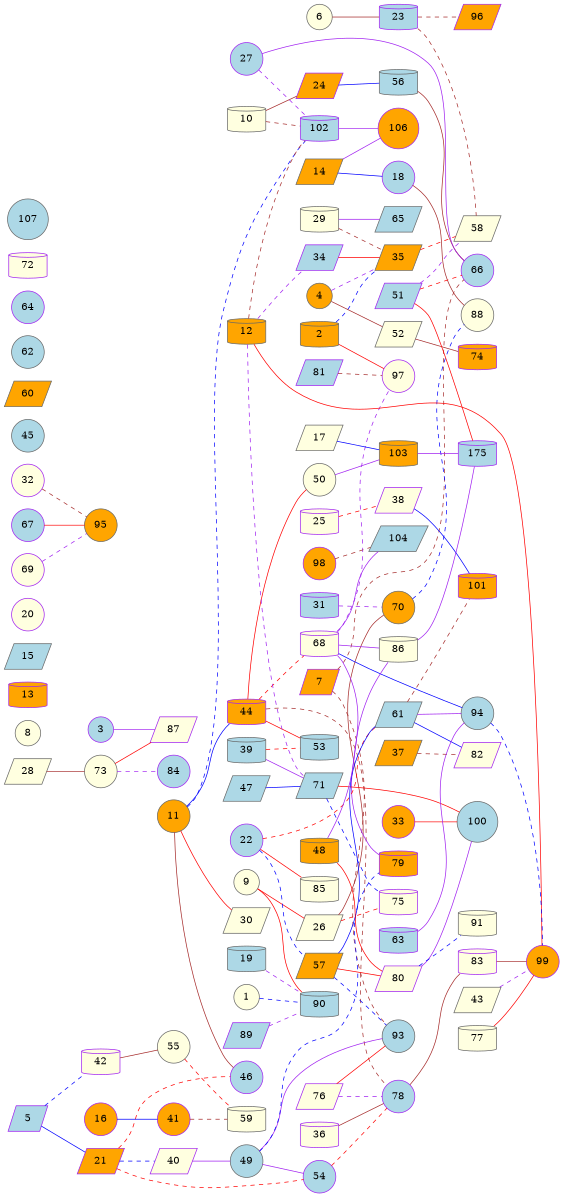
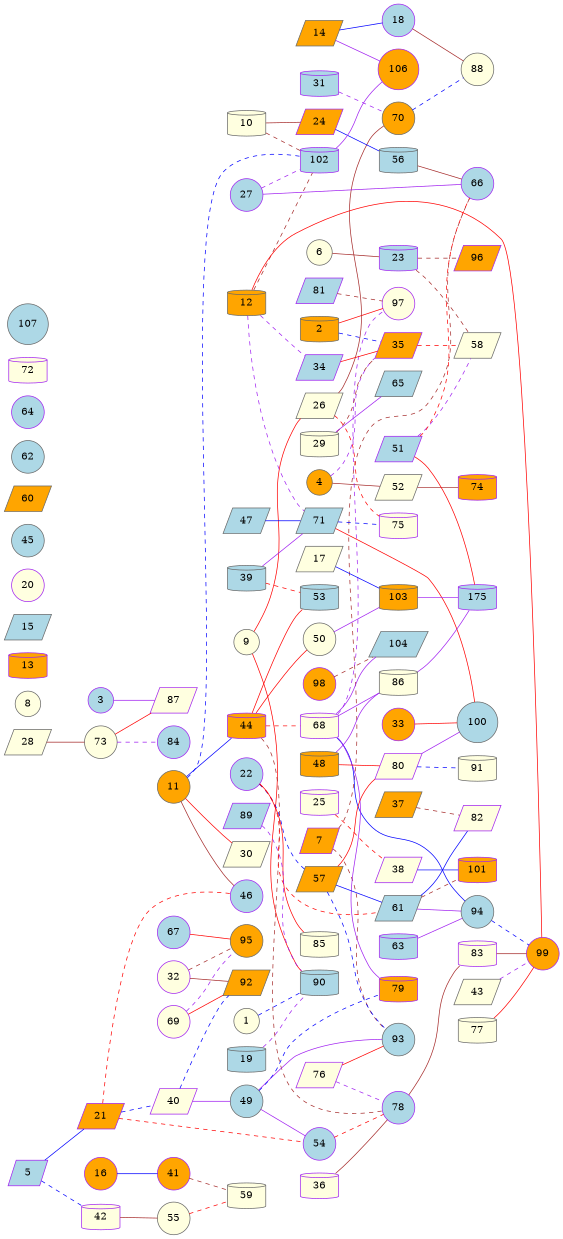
  graph {
    fontname="DejaVu Serif"
    rankdir=LR
    node [color=gray40 fillcolor=lightblue fontname="DejaVu Serif" shape=circle style=filled]
    edge [color=purple fontname="DejaVu Serif" style=solid]
    90 [shape=cylinder]
    1 [fillcolor=lightyellow]
    2 [fillcolor=orange shape=cylinder]
-   35 [fillcolor=orange shape=parallelogram]
+   35 [color=purple fillcolor=orange shape=parallelogram]
    97 [color=purple fillcolor=lightyellow]
    58 [fillcolor=lightyellow shape=parallelogram]
    3 [color=purple]
    87 [color=purple fillcolor=lightyellow shape=parallelogram]
    4 [fillcolor=orange]
    52 [fillcolor=lightyellow shape=parallelogram]
    74 [color=purple fillcolor=orange shape=cylinder]
    5 [color=purple shape=parallelogram]
    21 [color=purple fillcolor=orange shape=parallelogram]
    42 [color=purple fillcolor=lightyellow shape=cylinder]
    46 [color=purple]
    40 [color=purple fillcolor=lightyellow shape=parallelogram]
    54 [color=purple]
    55 [fillcolor=lightyellow]
    23 [color=purple shape=cylinder]
    6 [fillcolor=lightyellow]
    96 [color=purple fillcolor=orange shape=parallelogram]
    7 [color=purple fillcolor=orange shape=parallelogram]
    66 [color=purple]
    93
    8 [fillcolor=lightyellow]
    9 [fillcolor=lightyellow]
    26 [fillcolor=lightyellow shape=parallelogram]
    70 [fillcolor=orange]
    75 [color=purple fillcolor=lightyellow shape=cylinder]
    10 [fillcolor=lightyellow shape=cylinder]
    24 [color=purple fillcolor=orange shape=parallelogram]
    102 [color=purple shape=cylinder]
    56 [shape=cylinder]
    106 [color=purple fillcolor=orange]
    11 [fillcolor=orange]
    30 [fillcolor=lightyellow shape=parallelogram]
    44 [color=purple fillcolor=orange shape=cylinder]
    78 [color=purple]
    53 [shape=cylinder]
    50 [fillcolor=lightyellow]
    68 [color=purple fillcolor=lightyellow shape=cylinder]
    12 [fillcolor=orange shape=cylinder]
    34 [color=purple shape=parallelogram]
    71 [shape=parallelogram]
    99 [color=purple fillcolor=orange]
    100
    13 [color=purple fillcolor=orange shape=cylinder]
    14 [fillcolor=orange shape=parallelogram]
    18 [color=purple]
    88 [fillcolor=lightyellow]
    15 [shape=parallelogram]
    16 [color=purple fillcolor=orange]
    41 [color=purple fillcolor=orange]
    59 [fillcolor=lightyellow shape=cylinder]
    17 [fillcolor=lightyellow shape=parallelogram]
    103 [fillcolor=orange shape=cylinder]
    n57 [color=purple label=175 shape=cylinder]
    19 [shape=cylinder]
    20 [color=purple fillcolor=lightyellow]
+   92 [fillcolor=orange shape=parallelogram]
    49
    22 [color=purple]
    57 [fillcolor=orange shape=parallelogram]
    61 [shape=parallelogram]
    85 [fillcolor=lightyellow shape=cylinder]
    80 [color=purple fillcolor=lightyellow shape=parallelogram]
    82 [color=purple fillcolor=lightyellow shape=parallelogram]
    101 [color=purple fillcolor=orange shape=cylinder]
    94
    25 [color=purple fillcolor=lightyellow shape=cylinder]
    38 [color=purple fillcolor=lightyellow shape=parallelogram]
    27 [color=purple]
    104 [shape=parallelogram]
    28 [fillcolor=lightyellow shape=parallelogram]
    73 [fillcolor=lightyellow]
    84 [color=purple]
    29 [fillcolor=lightyellow shape=cylinder]
    65 [shape=parallelogram]
    31 [color=purple shape=cylinder]
    32 [color=purple fillcolor=lightyellow]
    95 [fillcolor=orange]
    33 [color=purple fillcolor=orange]
    36 [color=purple fillcolor=lightyellow shape=cylinder]
    83 [color=purple fillcolor=lightyellow shape=cylinder]
    37 [fillcolor=orange shape=parallelogram]
    39 [shape=cylinder]
    79 [color=purple fillcolor=orange shape=cylinder]
    43 [fillcolor=lightyellow shape=parallelogram]
    86 [fillcolor=lightyellow shape=cylinder]
    45
    47 [shape=parallelogram]
    48 [fillcolor=orange shape=cylinder]
    91 [fillcolor=lightyellow shape=cylinder]
    51 [color=purple shape=parallelogram]
    60 [fillcolor=orange shape=parallelogram]
    62
    63 [color=purple shape=cylinder]
    64 [color=purple]
    67 [color=purple]
    69 [color=purple fillcolor=lightyellow]
    72 [color=purple fillcolor=lightyellow shape=cylinder]
    76 [color=purple fillcolor=lightyellow shape=parallelogram]
    77 [fillcolor=lightyellow shape=cylinder]
    81 [color=purple shape=parallelogram]
    89 [color=purple shape=parallelogram]
    98 [color=purple fillcolor=orange]
    107
    1 -- 90 [color=blue style=dashed]
    2 -- 35 [color=blue style=dashed]
    2 -- 97 [color=red]
    35 -- 58 [color=red style=dashed]
    3 -- 87
    4 -- 35 [style=dashed]
    4 -- 52 [color=brown]
    52 -- 74 [color=brown]
    5 -- 21 [color=blue]
    5 -- 42 [color=blue style=dashed]
    21 -- 46 [color=red style=dashed]
    21 -- 40 [color=blue style=dashed]
    21 -- 54 [color=red style=dashed]
    42 -- 55 [color=brown]
+   40 -- 92 [color=blue style=dashed]
    40 -- 49
    54 -- 78 [color=red style=dashed]
    55 -- 59 [color=red style=dashed]
    23 -- 58 [color=brown style=dashed]
    23 -- 96 [color=brown style=dashed]
    6 -- 23 [color=brown]
    7 -- 66 [color=brown style=dashed]
    7 -- 93 [color=brown style=dashed]
    9 -- 90 [color=red]
    9 -- 26 [color=red]
    26 -- 70 [color=brown]
    26 -- 75 [color=red style=dashed]
    70 -- 88 [color=blue style=dashed]
    10 -- 24 [color=brown]
    10 -- 102 [color=brown style=dashed]
    24 -- 56 [color=blue]
    102 -- 106
    56 -- 66 [color=brown]
    11 -- 46 [color=brown]
    11 -- 102 [color=blue style=dashed]
    11 -- 30 [color=red]
    11 -- 44 [color=blue]
    44 -- 78 [color=brown style=dashed]
    44 -- 53 [color=red]
    44 -- 50 [color=red]
    44 -- 68 [color=red style=dashed]
    78 -- 83 [color=brown]
    50 -- 103
    68 -- 97 [style=dashed]
    68 -- 94 [color=blue]
    68 -- 104
    68 -- 79
    68 -- 86
    12 -- 102 [color=brown style=dashed]
    12 -- 34 [style=dashed]
    12 -- 71 [style=dashed]
    12 -- 99 [color=red]
    34 -- 35 [color=red]
    71 -- 75 [color=blue style=dashed]
    71 -- 100 [color=red]
    14 -- 106
    14 -- 18 [color=blue]
    18 -- 88 [color=brown]
    16 -- 41 [color=blue]
    41 -- 59 [color=brown style=dashed]
    17 -- 103 [color=blue]
    103 -- n57
    19 -- 90 [style=dashed]
    49 -- 54
    49 -- 93
    49 -- 79 [color=blue style=dashed]
    22 -- 57 [color=blue style=dashed]
    22 -- 61 [color=red style=dashed]
    22 -- 85 [color=red]
    57 -- 93 [color=blue style=dashed]
    57 -- 61 [color=blue]
    57 -- 80 [color=red]
    61 -- 82 [color=blue]
    61 -- 101 [color=brown style=dashed]
    61 -- 94
    80 -- 100
    80 -- 91 [color=blue style=dashed]
    94 -- 99 [color=blue style=dashed]
    25 -- 38 [color=red style=dashed]
    38 -- 101 [color=blue]
    27 -- 66
    27 -- 102 [style=dashed]
    28 -- 73 [color=brown]
    73 -- 87 [color=red]
    73 -- 84 [style=dashed]
    29 -- 35 [color=brown style=dashed]
    29 -- 65
    31 -- 70 [style=dashed]
+   32 -- 92 [color=brown]
    32 -- 95 [color=brown style=dashed]
    33 -- 100 [color=red]
    36 -- 78 [color=brown]
    83 -- 99 [color=brown]
    37 -- 82 [color=brown style=dashed]
    39 -- 53 [color=red style=dashed]
    39 -- 71
    43 -- 99 [style=dashed]
    86 -- n57
    47 -- 71 [color=blue]
    48 -- 80 [color=red]
    48 -- 86
    51 -- 58 [style=dashed]
    51 -- 66 [color=red style=dashed]
    51 -- n57 [color=red]
    63 -- 94
    67 -- 95 [color=red]
+   69 -- 92 [color=red]
    69 -- 95 [style=dashed]
    76 -- 93 [color=red]
    76 -- 78 [style=dashed]
    77 -- 99 [color=red]
    81 -- 97 [color=brown style=dashed]
    89 -- 90 [style=dashed]
    98 -- 104 [color=brown style=dashed]
  }
